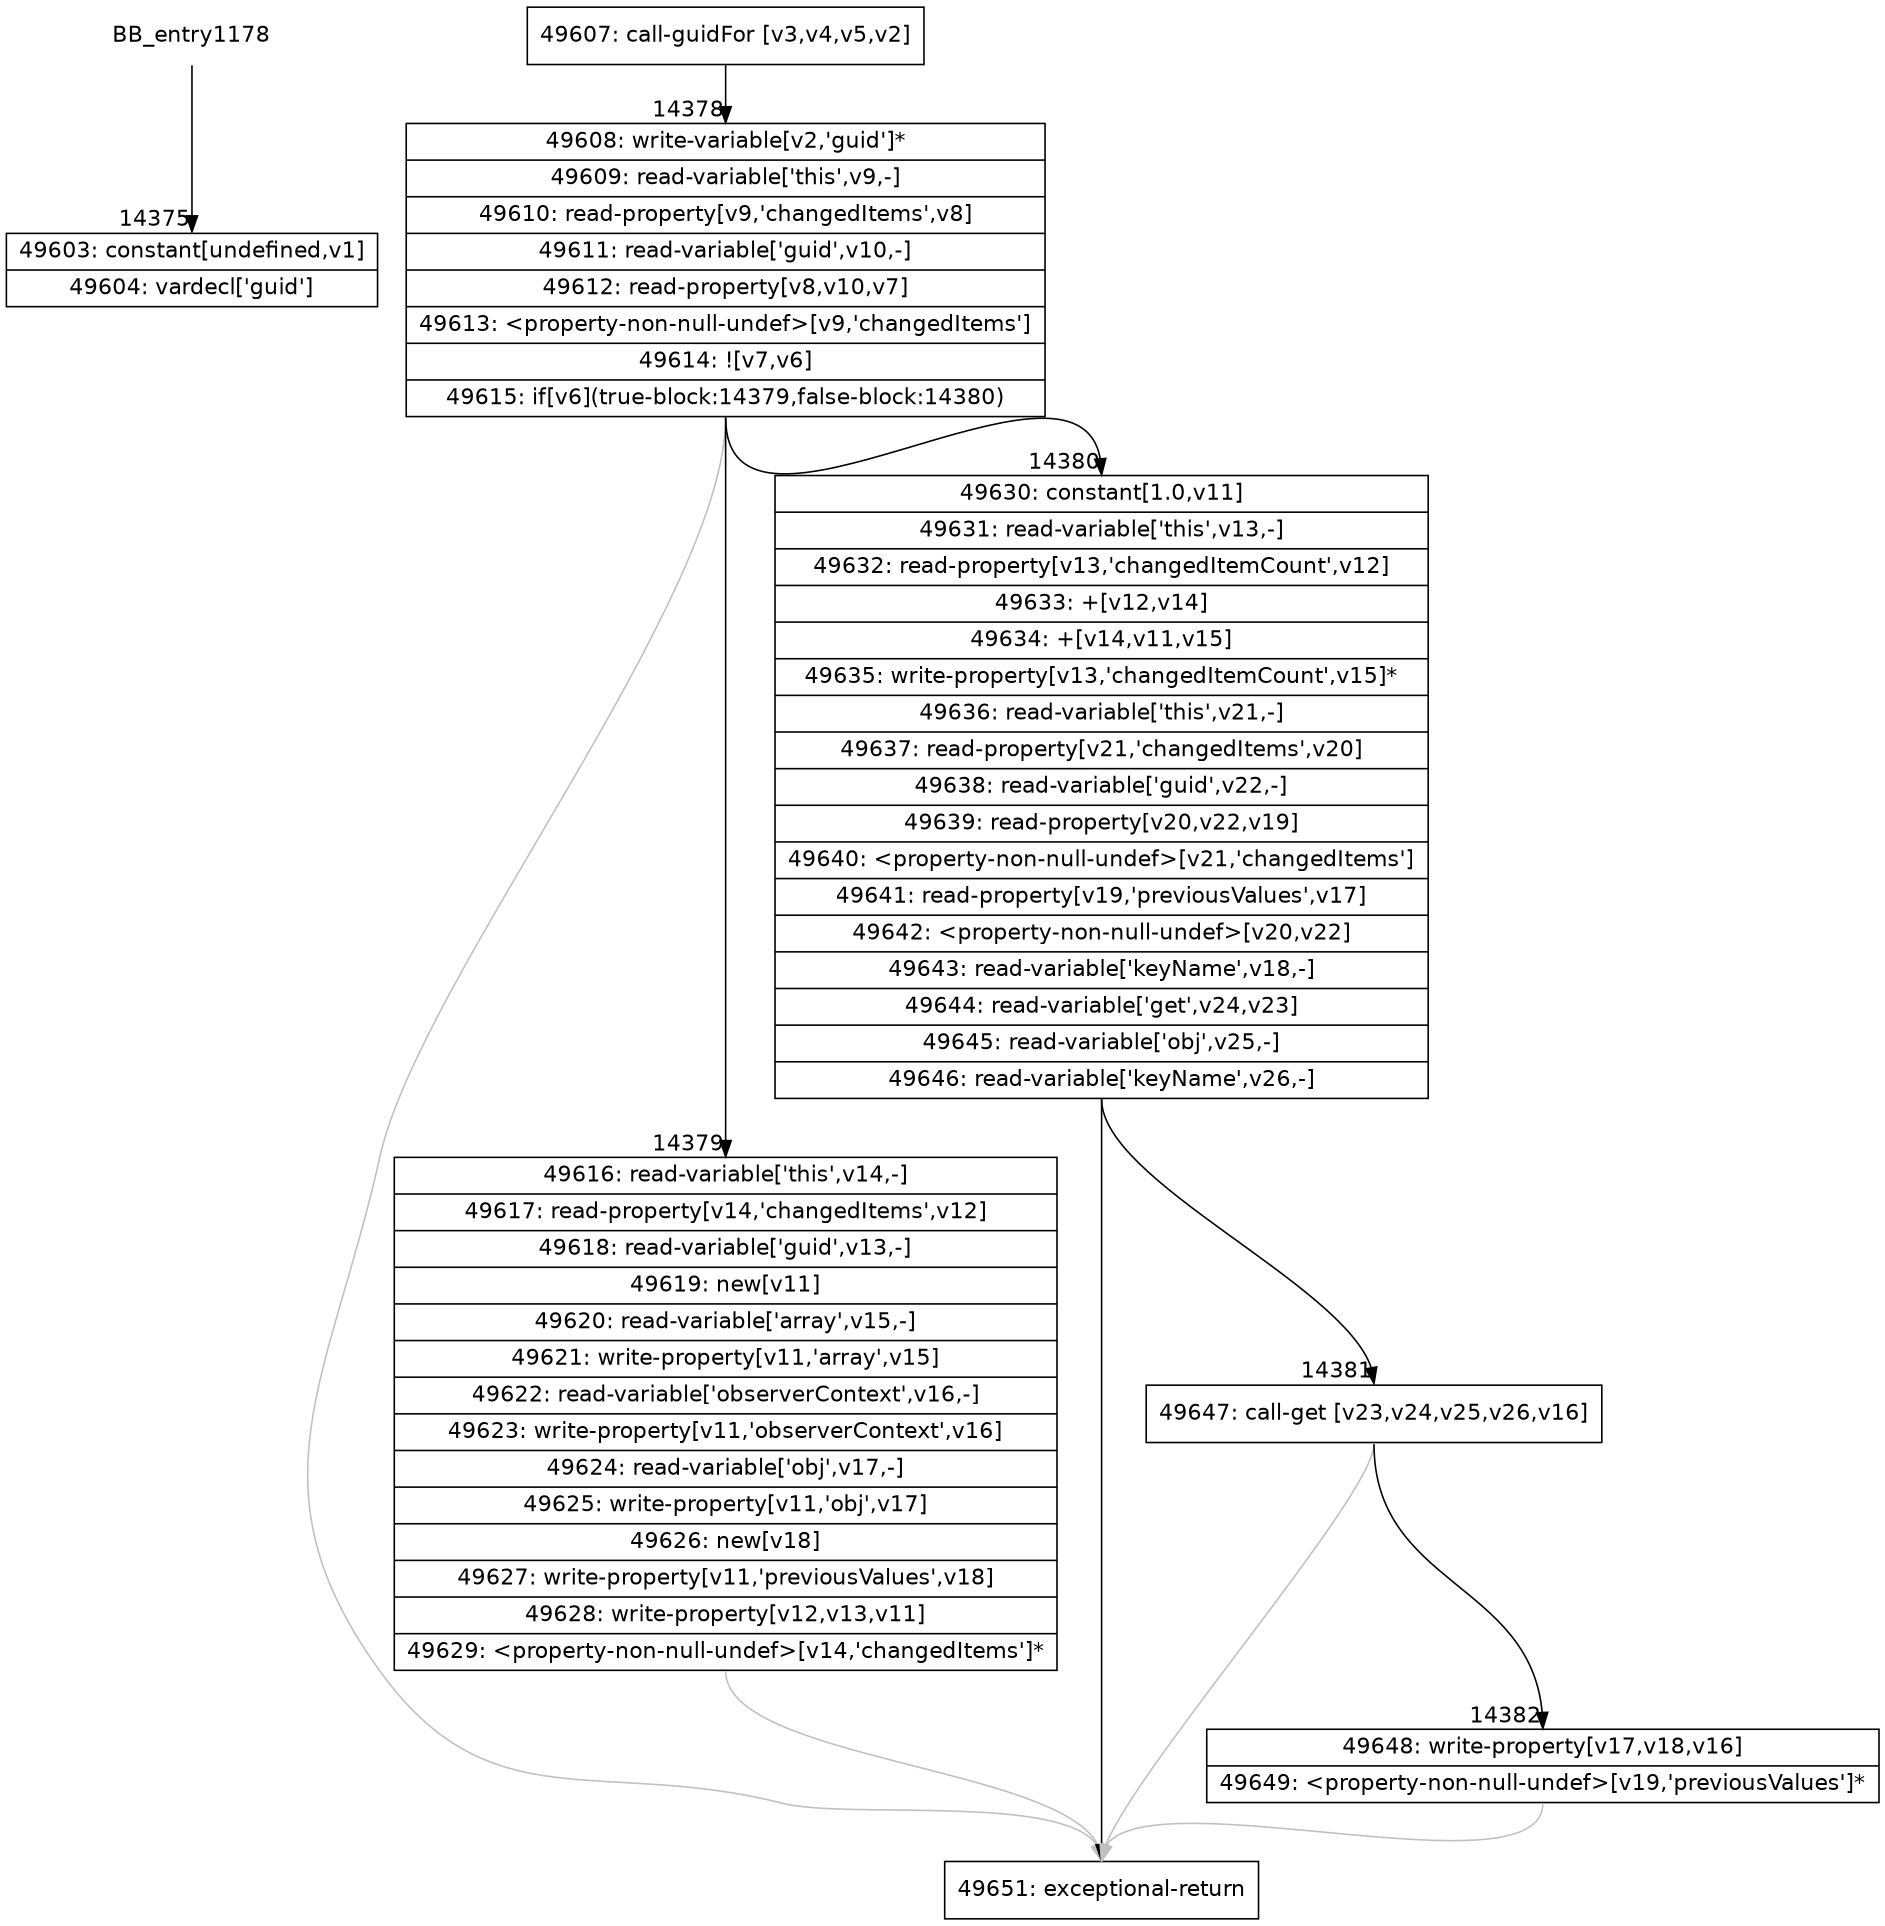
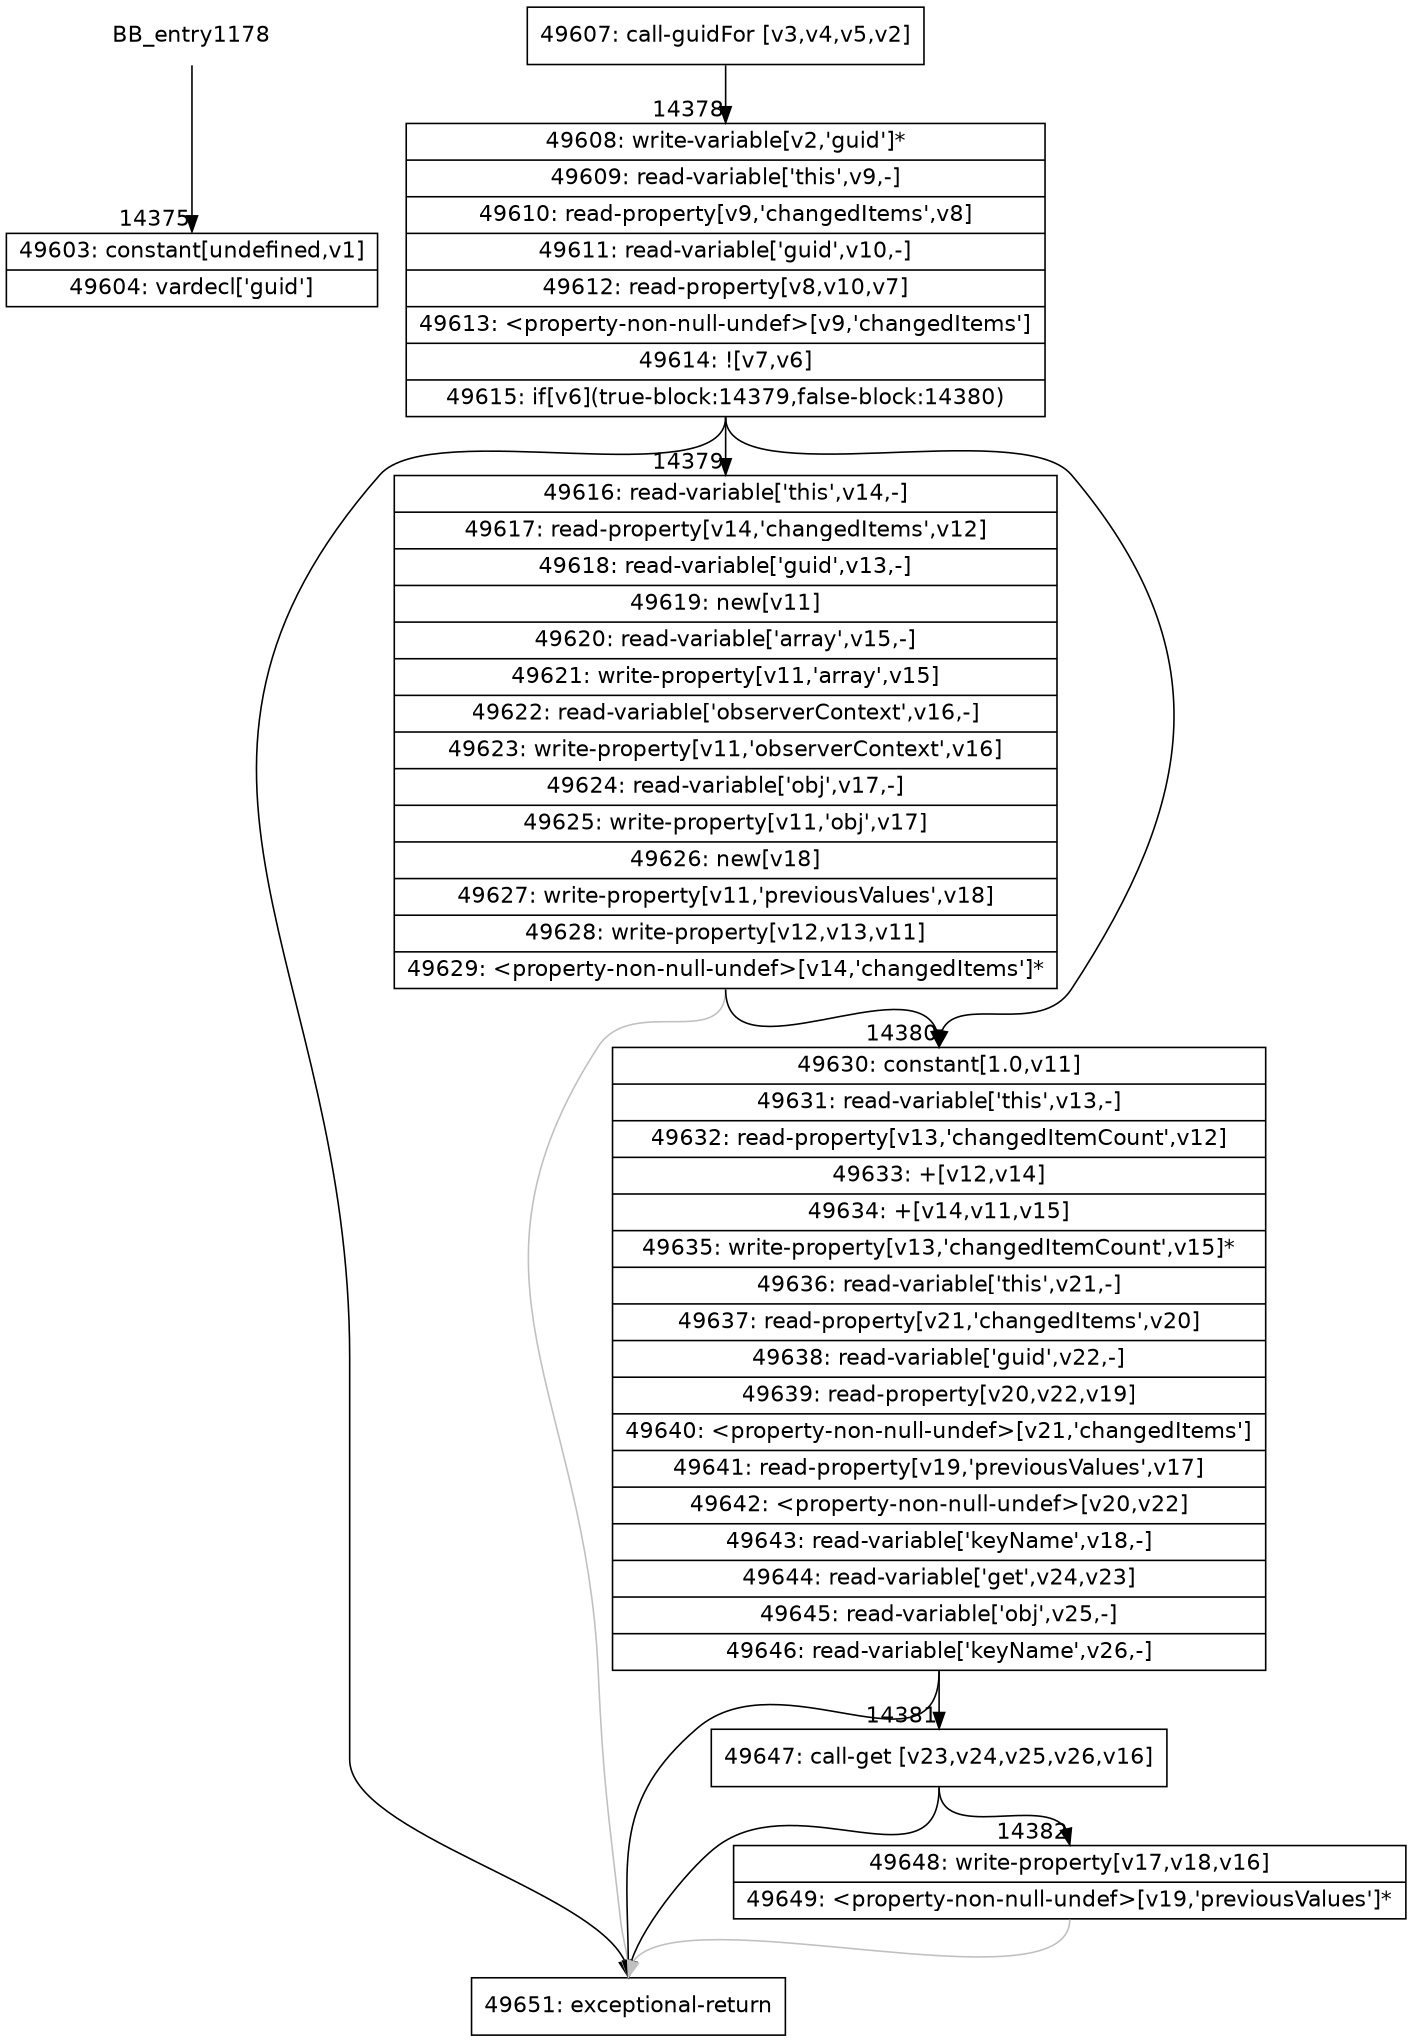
  digraph {
    fontname="DejaVu Sans"
    rankdir=TD
    node [fontname="DejaVu Sans" shape=record]
    edge [fontname="DejaVu Sans" headport=n tailport=s]
    n1 [label=BB_entry1178 shape=none]
    n2 [label="{49603: constant[undefined,v1]|49604: vardecl['guid']}"]
    n3 [label="{49607: call-guidFor [v3,v4,v5,v2]}"]
    n4 [label="{49608: write-variable[v2,'guid']*|49609: read-variable['this',v9,-]|49610: read-property[v9,'changedItems',v8]|49611: read-variable['guid',v10,-]|49612: read-property[v8,v10,v7]|49613: \<property-non-null-undef\>[v9,'changedItems']|49614: ![v7,v6]|49615: if[v6](true-block:14379,false-block:14380)}"]
    n5 [label="{49651: exceptional-return}"]
    n6 [label="{49616: read-variable['this',v14,-]|49617: read-property[v14,'changedItems',v12]|49618: read-variable['guid',v13,-]|49619: new[v11]|49620: read-variable['array',v15,-]|49621: write-property[v11,'array',v15]|49622: read-variable['observerContext',v16,-]|49623: write-property[v11,'observerContext',v16]|49624: read-variable['obj',v17,-]|49625: write-property[v11,'obj',v17]|49626: new[v18]|49627: write-property[v11,'previousValues',v18]|49628: write-property[v12,v13,v11]|49629: \<property-non-null-undef\>[v14,'changedItems']*}"]
    n7 [label="{49630: constant[1.0,v11]|49631: read-variable['this',v13,-]|49632: read-property[v13,'changedItemCount',v12]|49633: +[v12,v14]|49634: +[v14,v11,v15]|49635: write-property[v13,'changedItemCount',v15]*|49636: read-variable['this',v21,-]|49637: read-property[v21,'changedItems',v20]|49638: read-variable['guid',v22,-]|49639: read-property[v20,v22,v19]|49640: \<property-non-null-undef\>[v21,'changedItems']|49641: read-property[v19,'previousValues',v17]|49642: \<property-non-null-undef\>[v20,v22]|49643: read-variable['keyName',v18,-]|49644: read-variable['get',v24,v23]|49645: read-variable['obj',v25,-]|49646: read-variable['keyName',v26,-]}"]
    n8 [label="{49647: call-get [v23,v24,v25,v26,v16]}"]
    n9 [label="{49648: write-property[v17,v18,v16]|49649: \<property-non-null-undef\>[v19,'previousValues']*}"]
    n1 -> n2 [headlabel="    14375"]
    n3 -> n4 [headlabel="      14378"]
-   n4 -> n5 [color=gray]
+   n4 -> n5 [color=black]
    n4 -> n6 [headlabel="      14379"]
    n4 -> n7 [headlabel="      14380"]
    n6 -> n5 [color=gray]
+   n6 -> n7
    n7 -> n5 [color=black]
    n7 -> n8 [headlabel="      14381"]
-   n8 -> n5 [color=gray]
+   n8 -> n5 [color=black]
    n8 -> n9 [headlabel="      14382"]
    n9 -> n5 [color=gray]
  }
